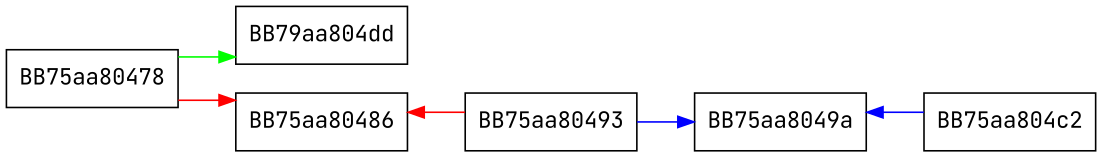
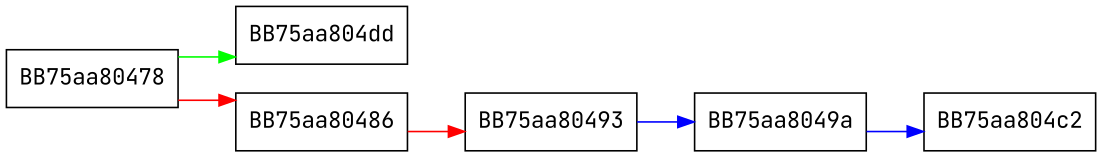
  digraph {
    fontname="JetBrains Mono"
    rankdir=LR
    splines=ortho
    node [fontname="JetBrains Mono" shape=box]
    edge [color=red fontname="JetBrains Mono"]
    BB75aa80478
-   BB75aa804dd [label=BB79aa804dd]
+   BB75aa804dd
    BB75aa80486
    BB75aa80493
    BB75aa8049a
    BB75aa804c2
    BB75aa80478 -> BB75aa804dd [color=green]
    BB75aa80478 -> BB75aa80486
-   BB75aa80493 -> BB75aa80486
+   BB75aa80486 -> BB75aa80493
    BB75aa80493 -> BB75aa8049a [color=blue]
-   BB75aa804c2 -> BB75aa8049a [color=blue]
+   BB75aa8049a -> BB75aa804c2 [color=blue]
  }
